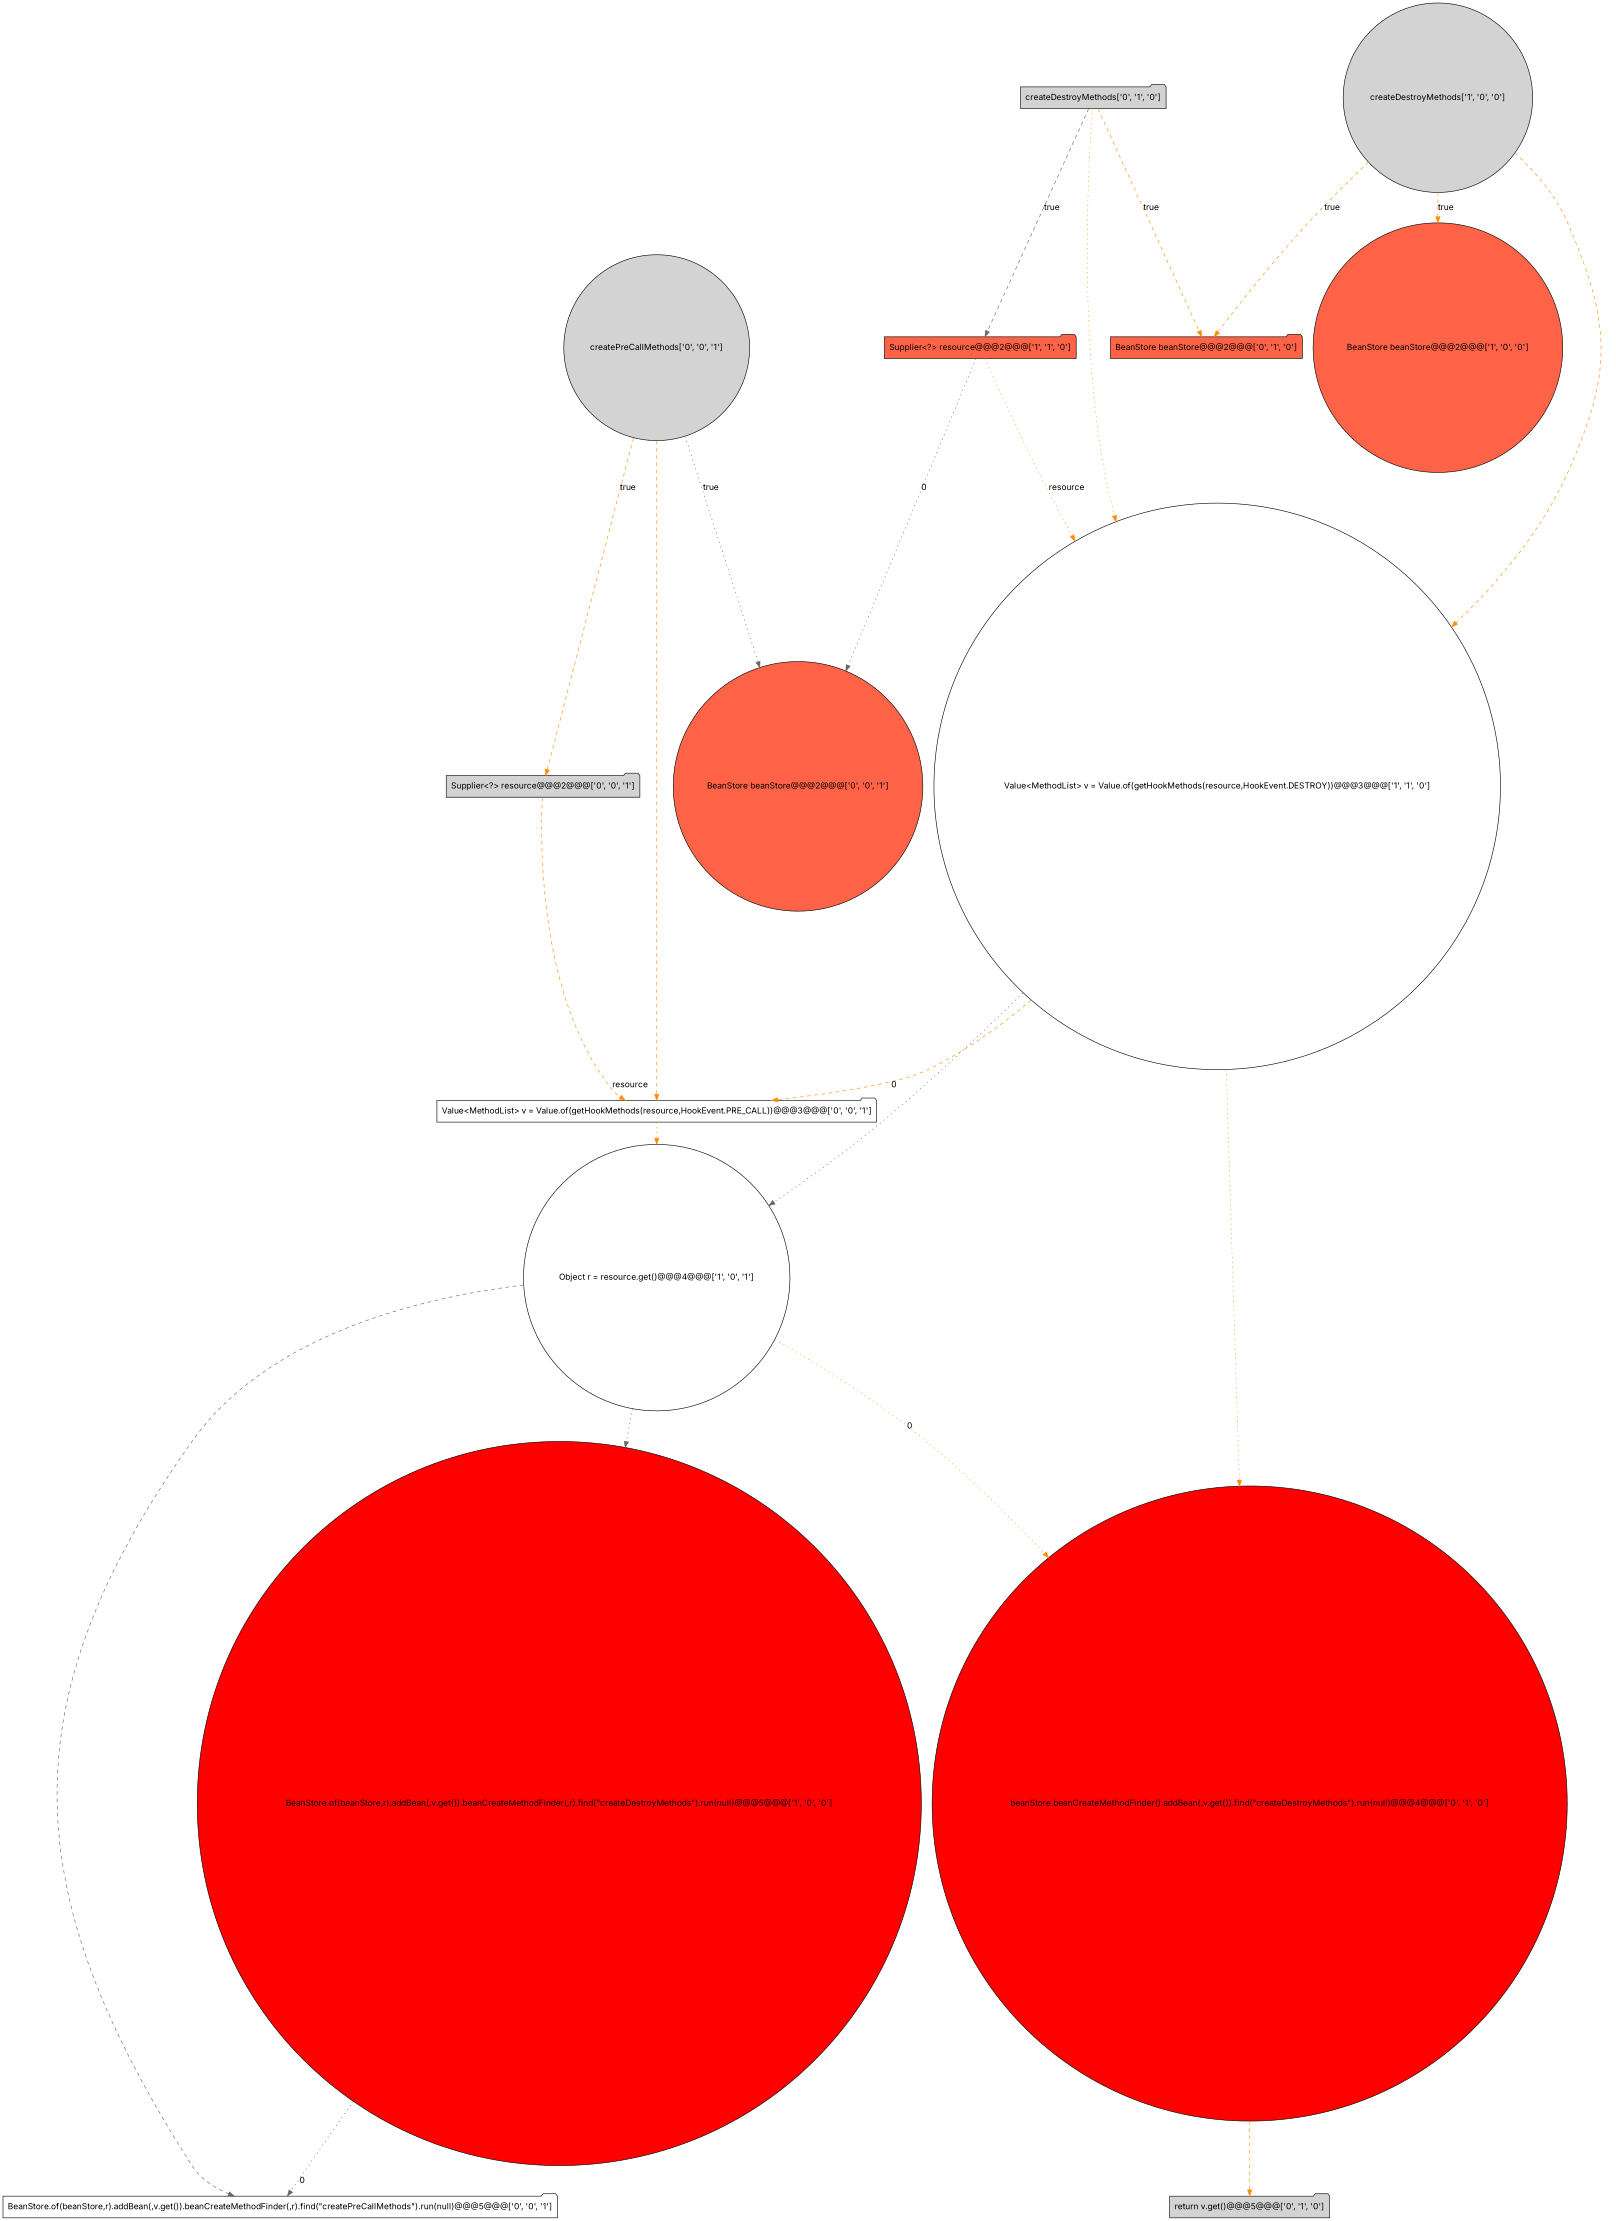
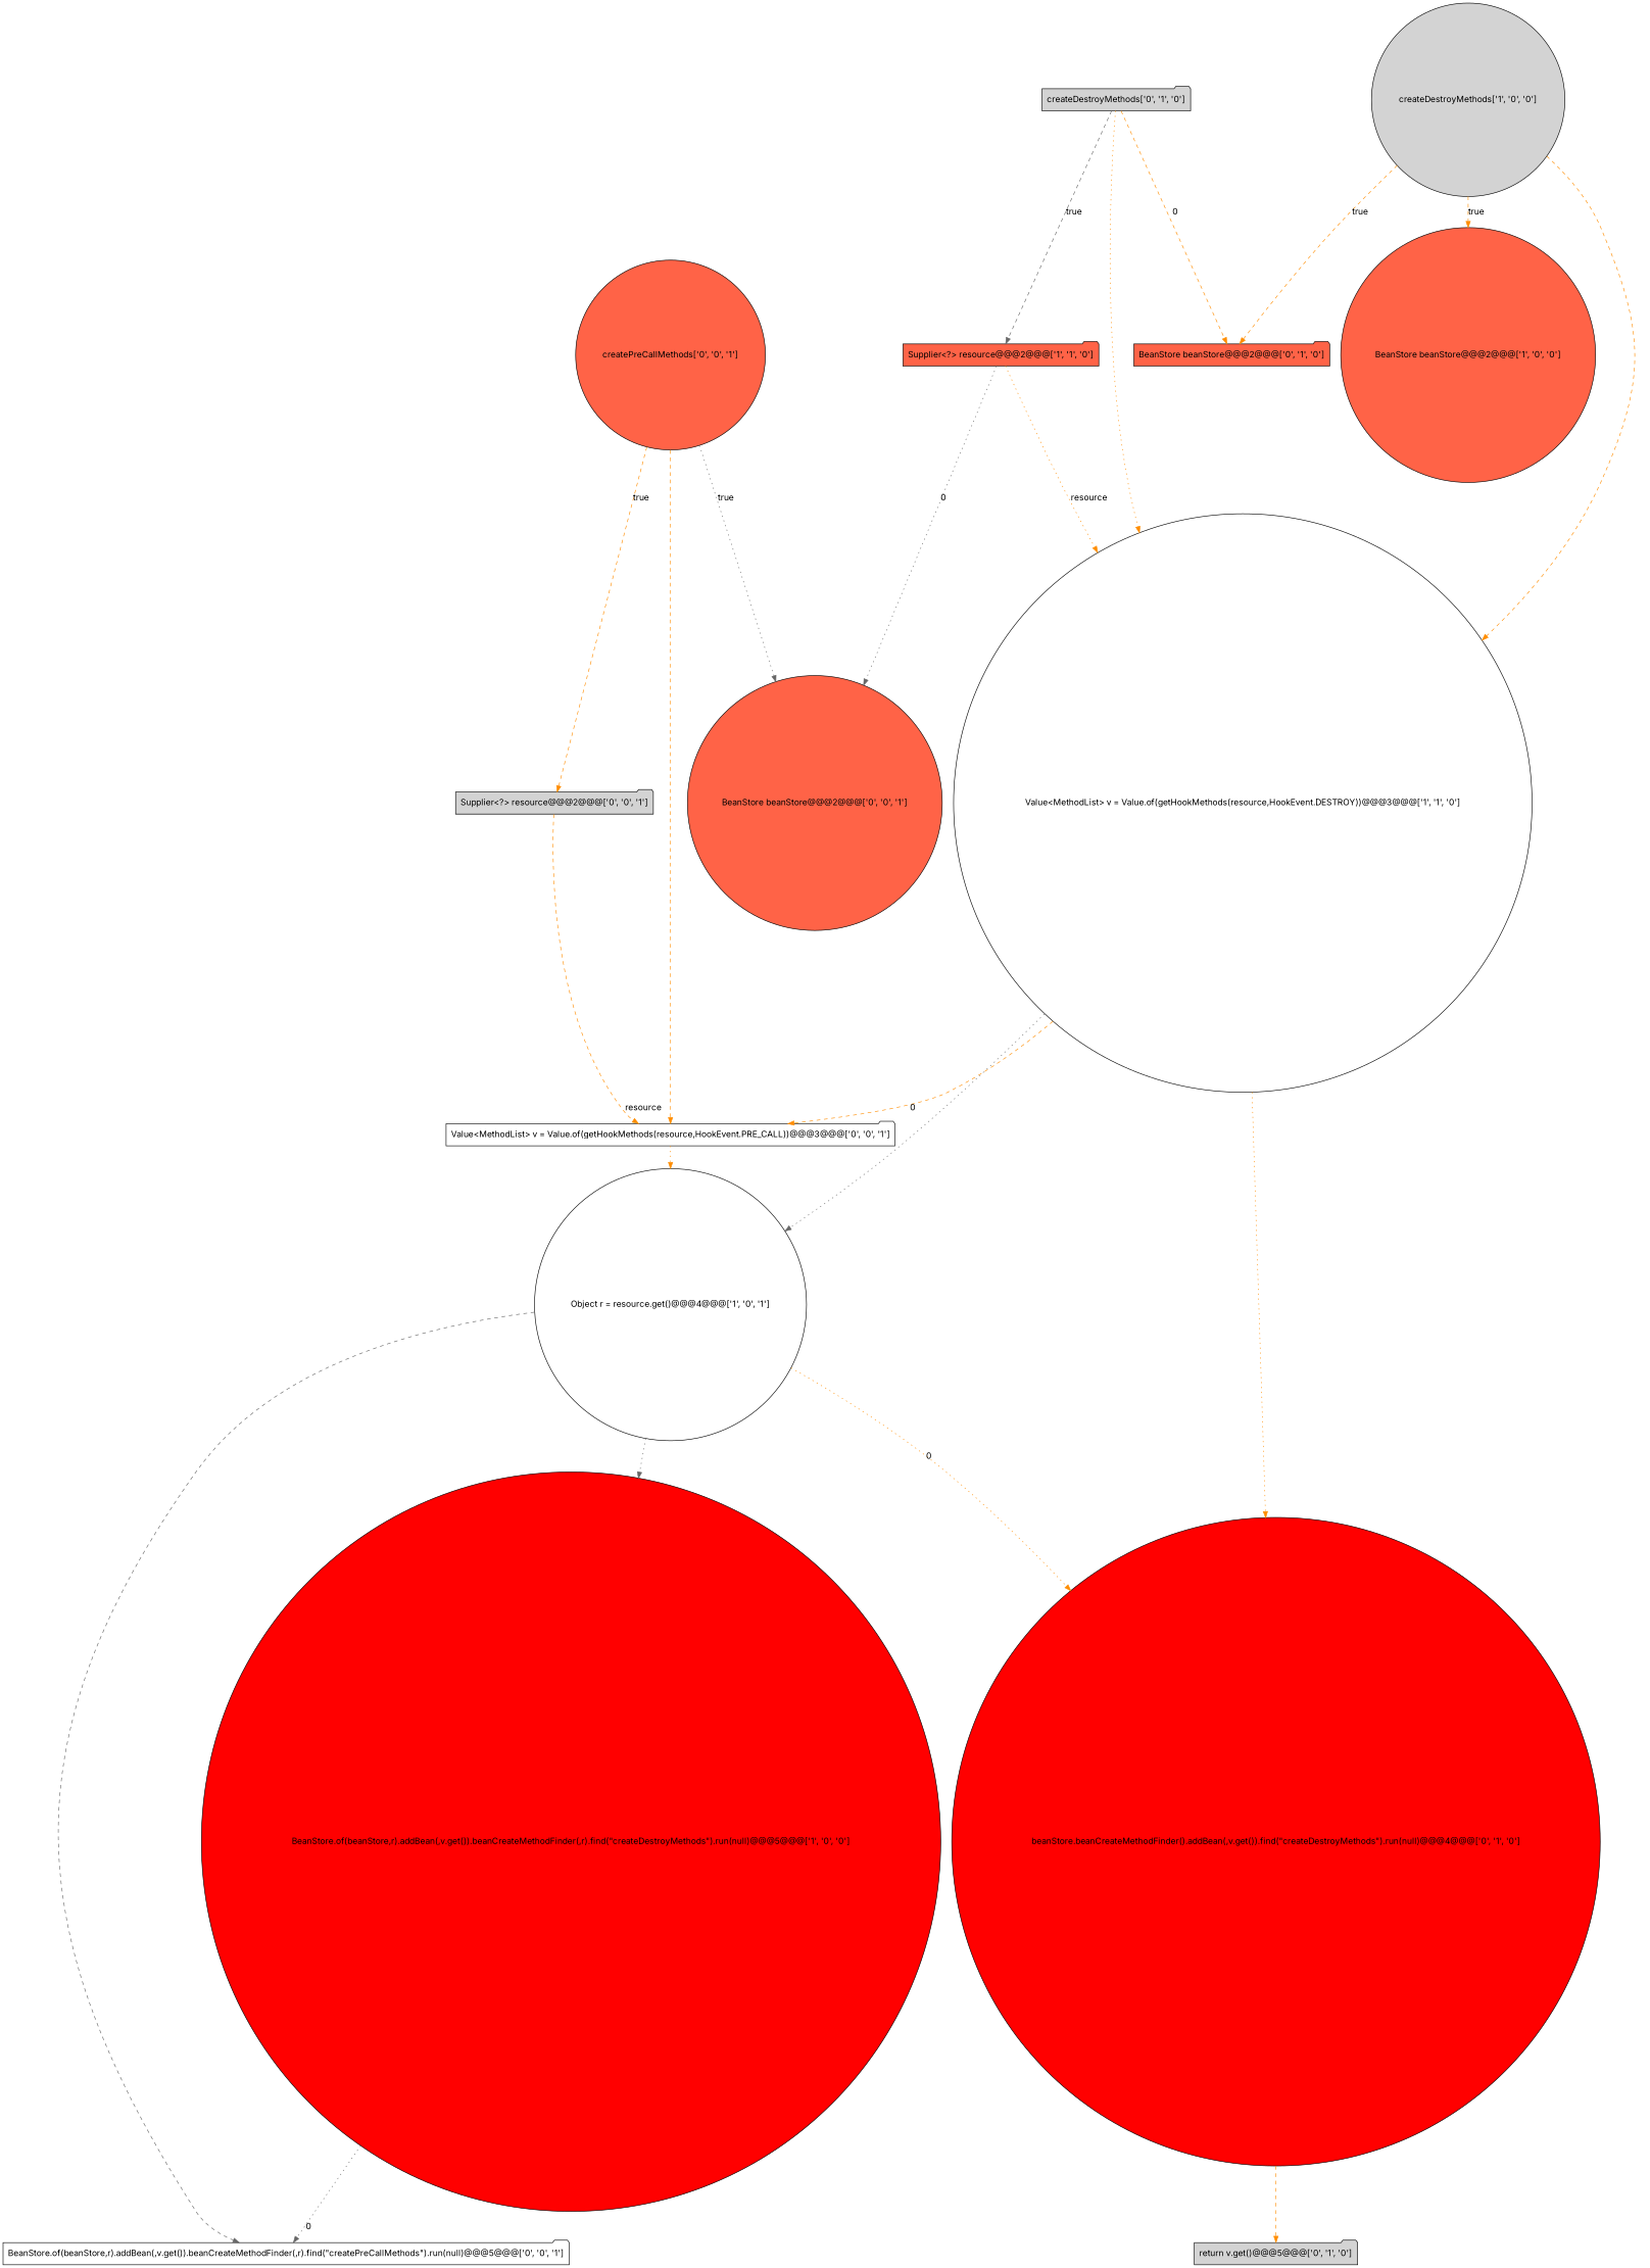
  digraph {
    fontname=Inter
    node [fillcolor=lightgray fontname=Inter shape=circle style=filled]
    edge [color=darkorange fontname=Inter style=dashed]
    n1 [fillcolor=red label="beanStore.beanCreateMethodFinder().addBean(,v.get()).find(\"createDestroyMethods\").run(null)@@@4@@@['0', '1', '0']"]
    n2 [label="return v.get()@@@5@@@['0', '1', '0']" shape=folder]
    n3 [label="Supplier<?> resource@@@2@@@['0', '0', '1']" shape=folder]
    n4 [fillcolor=white label="Value<MethodList> v = Value.of(getHookMethods(resource,HookEvent.PRE_CALL))@@@3@@@['0', '0', '1']" shape=folder]
    n5 [fillcolor=white label="Object r = resource.get()@@@4@@@['1', '0', '1']"]
    n6 [fillcolor=tomato label="BeanStore beanStore@@@2@@@['0', '0', '1']"]
    n7 [fillcolor=tomato label="Supplier<?> resource@@@2@@@['1', '1', '0']" shape=folder]
    n8 [fillcolor=white label="Value<MethodList> v = Value.of(getHookMethods(resource,HookEvent.DESTROY))@@@3@@@['1', '1', '0']"]
    n9 [fillcolor=red label="BeanStore.of(beanStore,r).addBean(,v.get()).beanCreateMethodFinder(,r).find(\"createDestroyMethods\").run(null)@@@5@@@['1', '0', '0']"]
    n10 [fillcolor=white label="BeanStore.of(beanStore,r).addBean(,v.get()).beanCreateMethodFinder(,r).find(\"createPreCallMethods\").run(null)@@@5@@@['0', '0', '1']" shape=folder]
    n11 [label="createDestroyMethods['1', '0', '0']"]
    n12 [fillcolor=tomato label="BeanStore beanStore@@@2@@@['1', '0', '0']"]
    n13 [fillcolor=tomato label="BeanStore beanStore@@@2@@@['0', '1', '0']" shape=folder]
    n14 [label="createDestroyMethods['0', '1', '0']" shape=folder]
-   n15 [label="createPreCallMethods['0', '0', '1']"]
+   n15 [fillcolor=tomato label="createPreCallMethods['0', '0', '1']"]
    n1 -> n2
    n3 -> n4 [label=resource]
    n4 -> n5 [style=dotted]
    n5 -> n1 [label=0 style=dotted]
    n5 -> n9 [color=gray40 style=dotted]
    n5 -> n10 [color=gray40]
    n7 -> n6 [color=gray40 label=0 style=dotted]
    n7 -> n8 [label=resource style=dotted]
    n8 -> n1 [style=dotted]
    n8 -> n4 [label=0]
    n8 -> n5 [color=gray40 style=dotted]
    n9 -> n10 [color=gray40 label=0 style=dotted]
    n11 -> n8
    n11 -> n12 [label=true]
    n11 -> n13 [label=true]
    n14 -> n7 [color=gray40 label=true]
    n14 -> n8 [style=dotted]
-   n14 -> n13 [label=true]
+   n14 -> n13 [label=0]
    n15 -> n3 [label=true]
    n15 -> n4
    n15 -> n6 [color=gray40 label=true style=dotted]
  }
